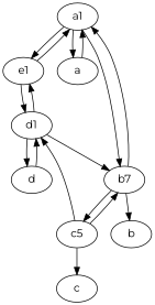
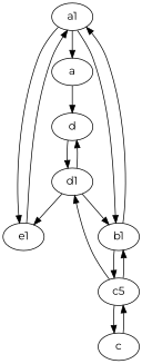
  digraph {
    fontname=Montserrat
    node [fontname=Montserrat]
    edge [fontname=Montserrat]
    a1
    e1
    a
-   b1 [label=b7]
+   b1
    d1
    n6 [label=c5]
-   b
    d
    c
    a1 -> e1
    a1 -> a
    a1 -> b1
    e1 -> a1
-   e1 -> d1
-   a -> a1
+   a -> d
    b1 -> a1
    b1 -> n6
-   b1 -> b
    d1 -> e1
    d1 -> b1
    d1 -> d
    n6 -> b1
    n6 -> d1
    n6 -> c
    d -> d1
+   c -> n6
  }
